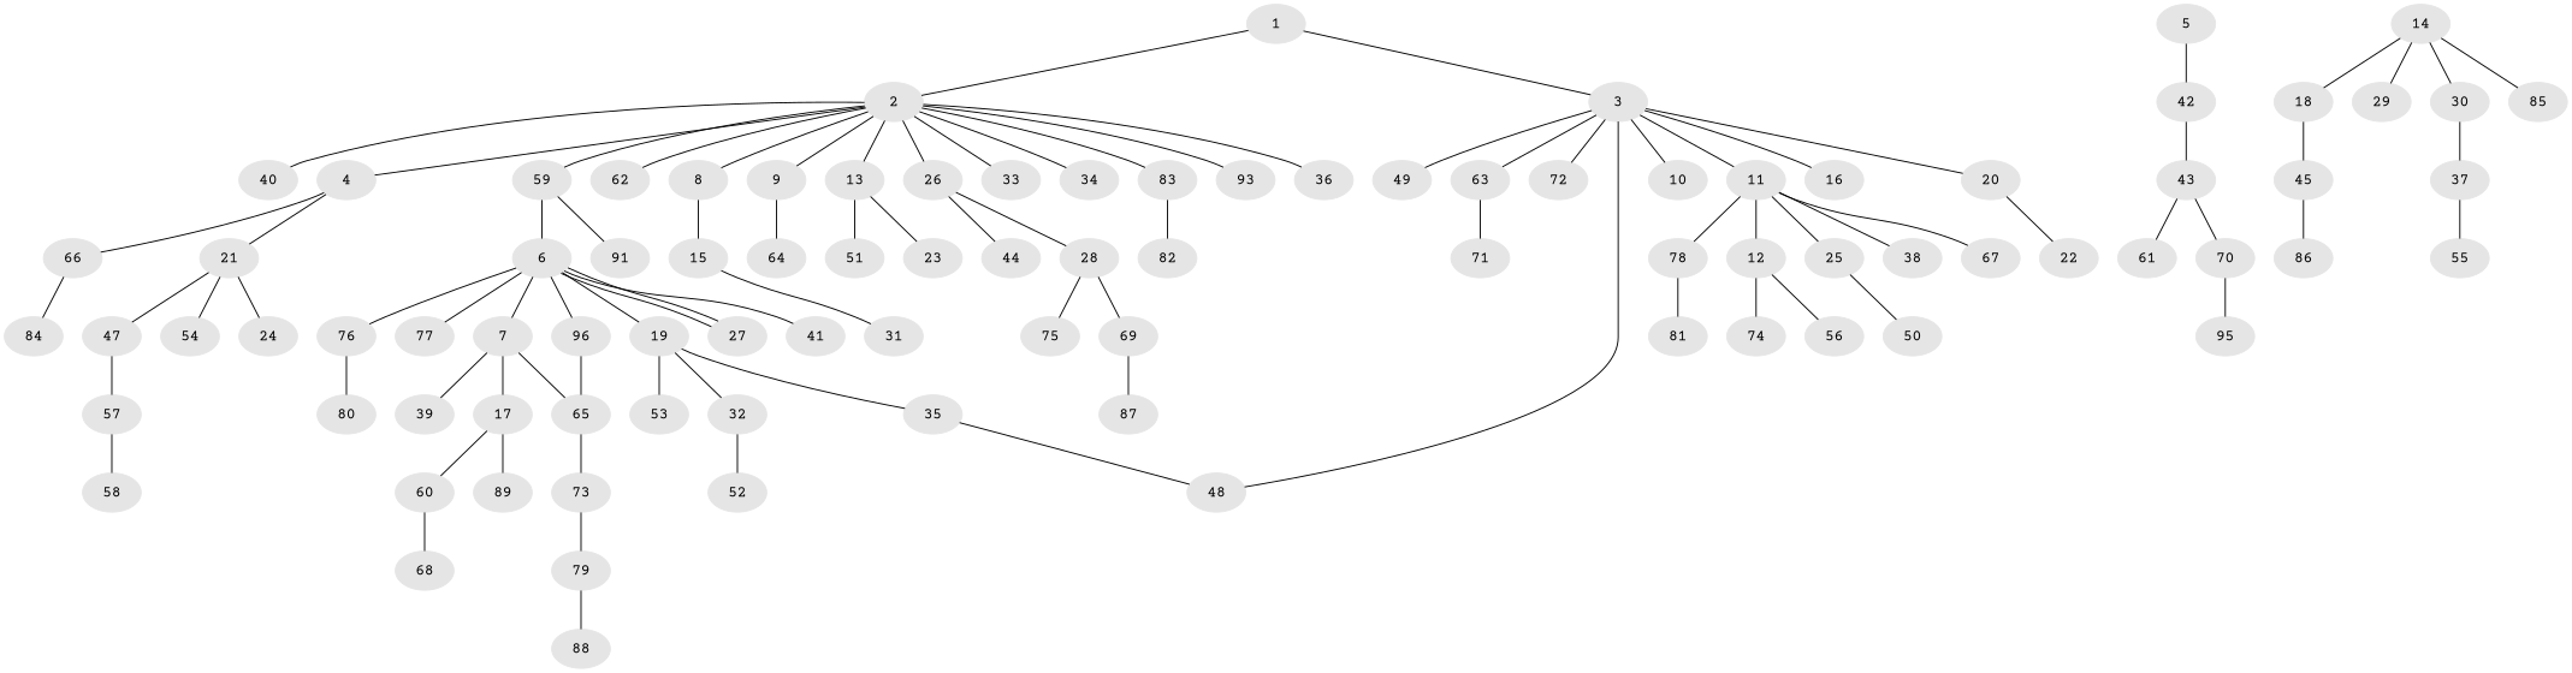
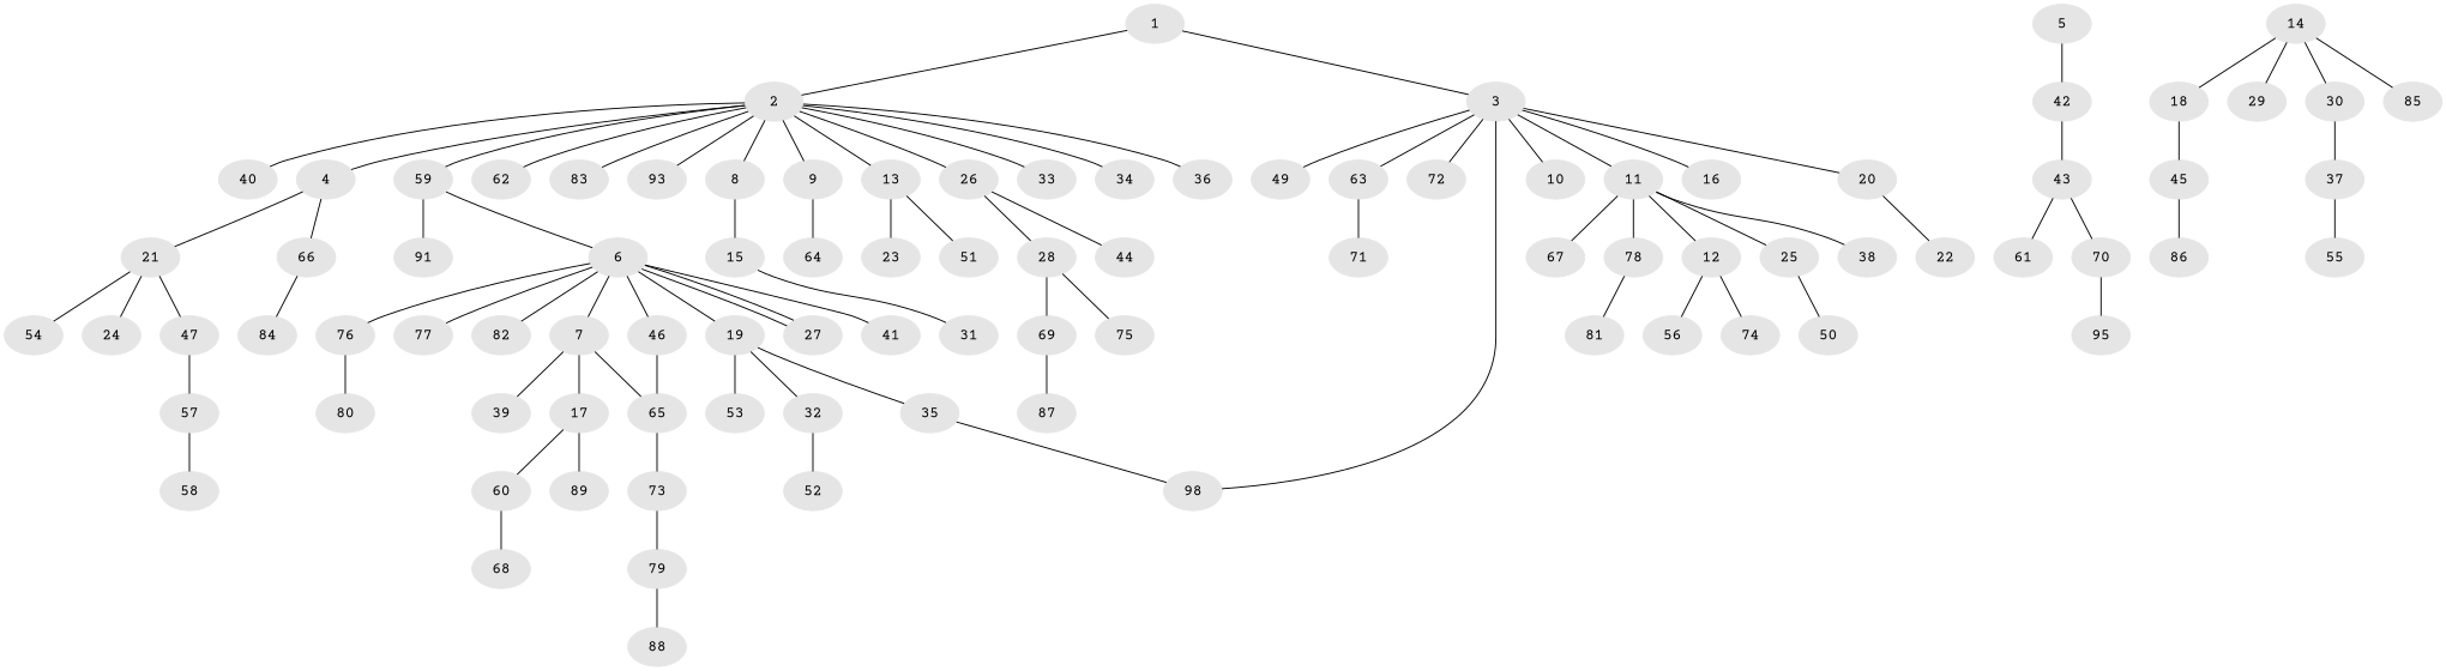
  graph {
    fontname="Courier Prime"
    node [color=gray90 fontname="Courier Prime" style=filled]
    edge [fontname="Courier Prime"]
    1
    2
    3
    4
    8
    9
    13
    26
    33
    34
    36
    40
    59
    62
    83
    n16 [label=93]
    10
    11
    16
    20
-   48
+   48 [label=98]
    49
    63
    72
    5
    42
    21
    66
    6
    7
    19
    27
    41
-   46 [label=96]
+   46
    76
    77
    82
    15
    64
    23
    51
    28
    44
    91
    12
    25
    38
    67
    78
    22
    71
    24
    47
    54
    84
    14
    18
    29
    30
    85
    43
    17
    39
    65
    32
    35
    53
    80
    60
    89
    73
    31
    56
    74
    50
    81
    45
    37
    68
    86
    52
    57
    69
    75
    87
    55
    61
    70
    n89 [label=95]
    58
    79
    88
    1 -- 2
    1 -- 3
    2 -- 4
    2 -- 8
    2 -- 9
    2 -- 13
    2 -- 26
    2 -- 33
    2 -- 34
    2 -- 36
    2 -- 40
    2 -- 59
    2 -- 62
    2 -- 83
    2 -- n16
    3 -- 10
    3 -- 11
    3 -- 16
    3 -- 20
    3 -- 48
    3 -- 49
    3 -- 63
    3 -- 72
    4 -- 21
    4 -- 66
    8 -- 15
    9 -- 64
    13 -- 23
    13 -- 51
    26 -- 28
    26 -- 44
    59 -- 6
    59 -- 91
    11 -- 12
    11 -- 25
    11 -- 38
    11 -- 67
    11 -- 78
    20 -- 22
    63 -- 71
    5 -- 42
    42 -- 43
    21 -- 24
    21 -- 47
    21 -- 54
    66 -- 84
    6 -- 7
    6 -- 19
    6 -- 27
    6 -- 27
    6 -- 41
    6 -- 46
    6 -- 76
    6 -- 77
-   83 -- 82
+   6 -- 82
    7 -- 17
    7 -- 39
    7 -- 65
    19 -- 32
    19 -- 35
    19 -- 53
    46 -- 65
    76 -- 80
    15 -- 31
    28 -- 69
    28 -- 75
    12 -- 56
    12 -- 74
    25 -- 50
    78 -- 81
    47 -- 57
    14 -- 18
    14 -- 29
    14 -- 30
    14 -- 85
    18 -- 45
    30 -- 37
    43 -- 61
    43 -- 70
    17 -- 60
    17 -- 89
    65 -- 73
    32 -- 52
    35 -- 48
    60 -- 68
    73 -- 79
    45 -- 86
    37 -- 55
    57 -- 58
    69 -- 87
    70 -- n89
    79 -- 88
  }
